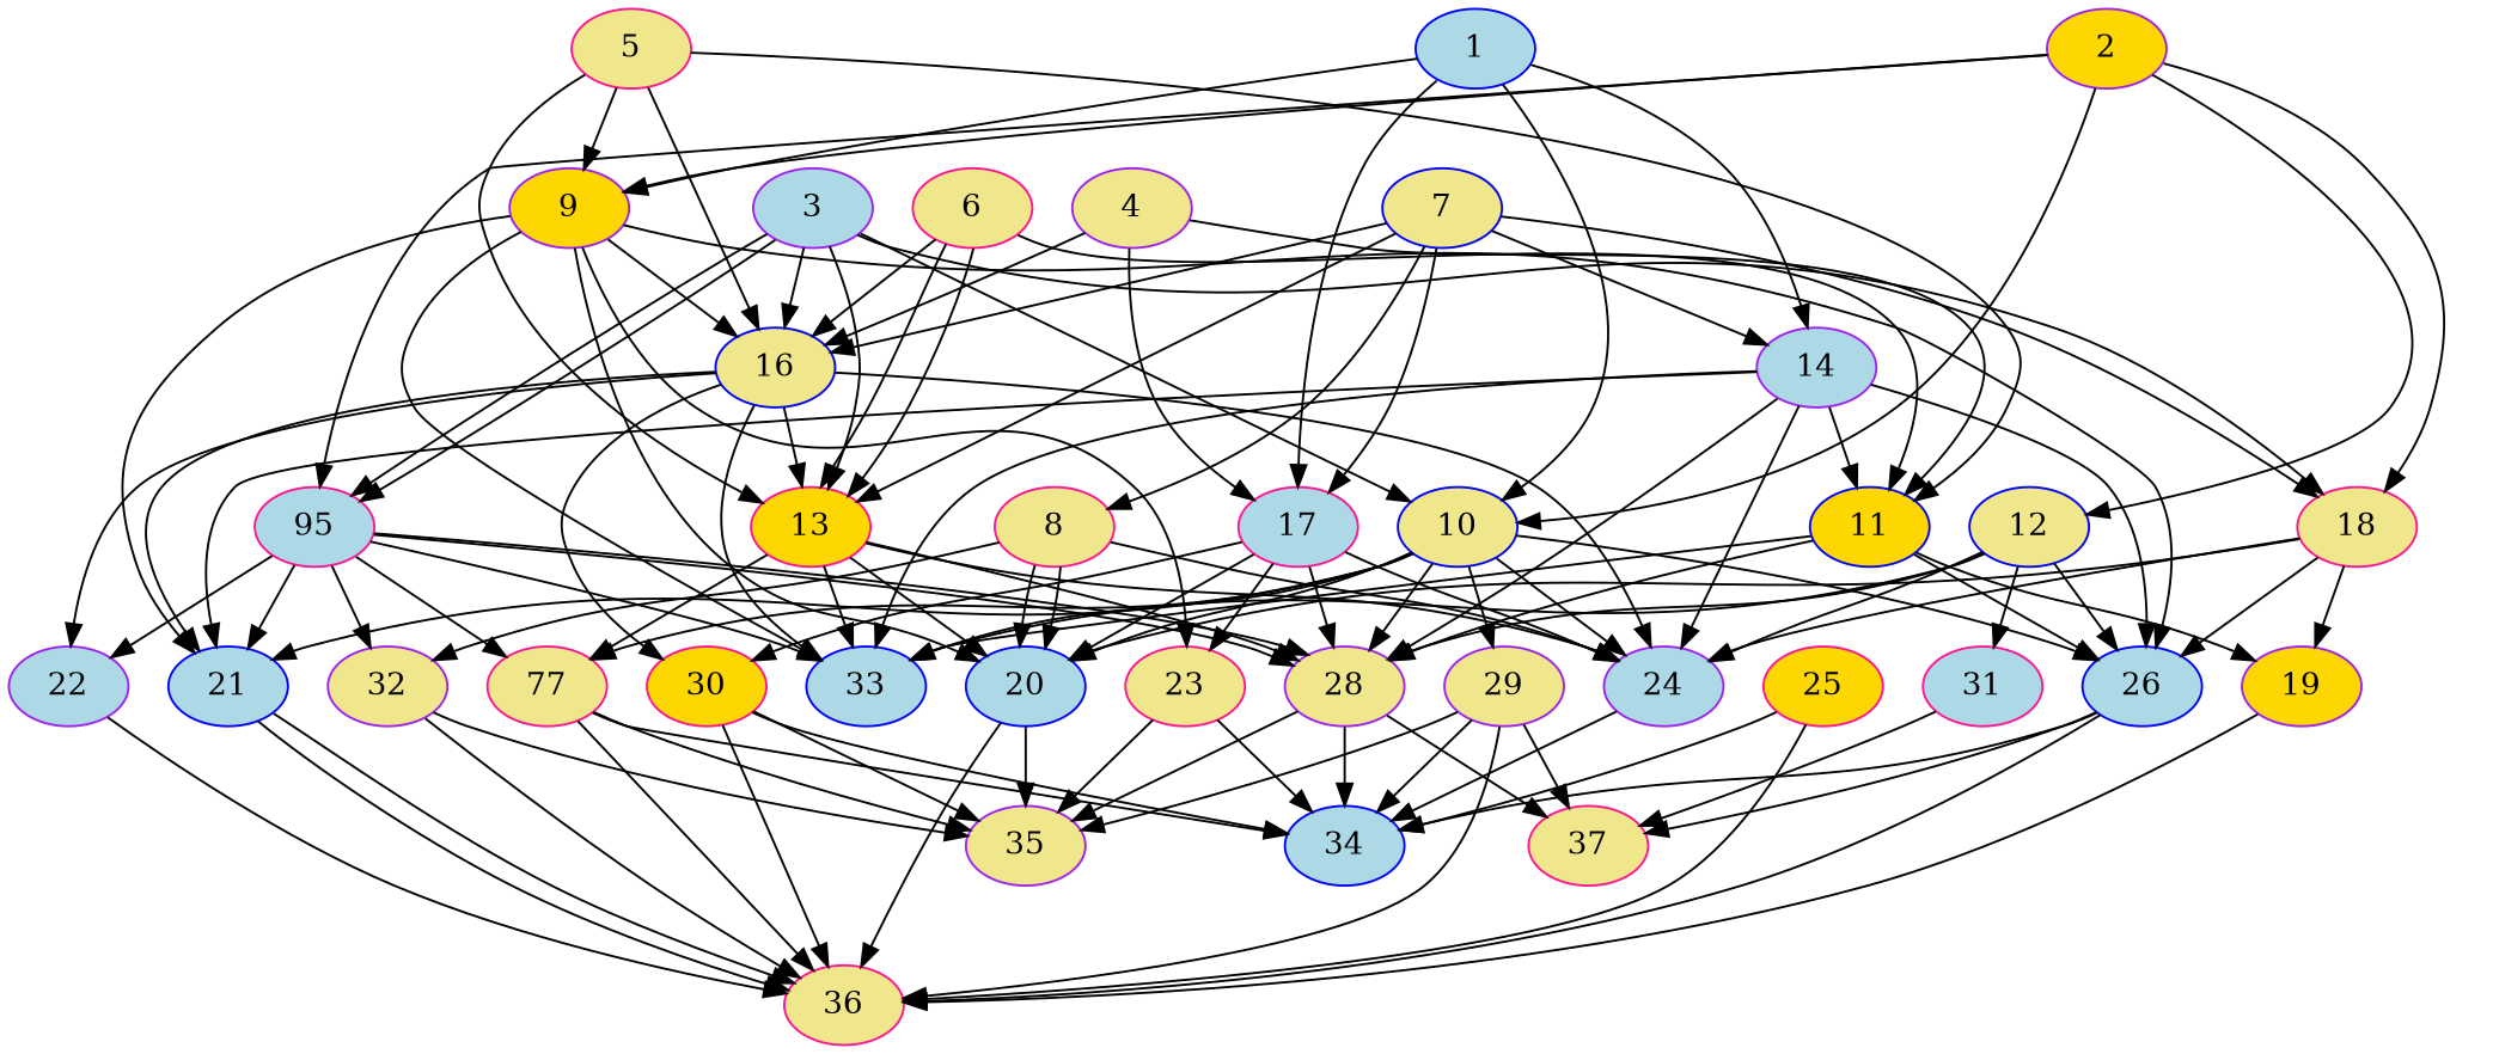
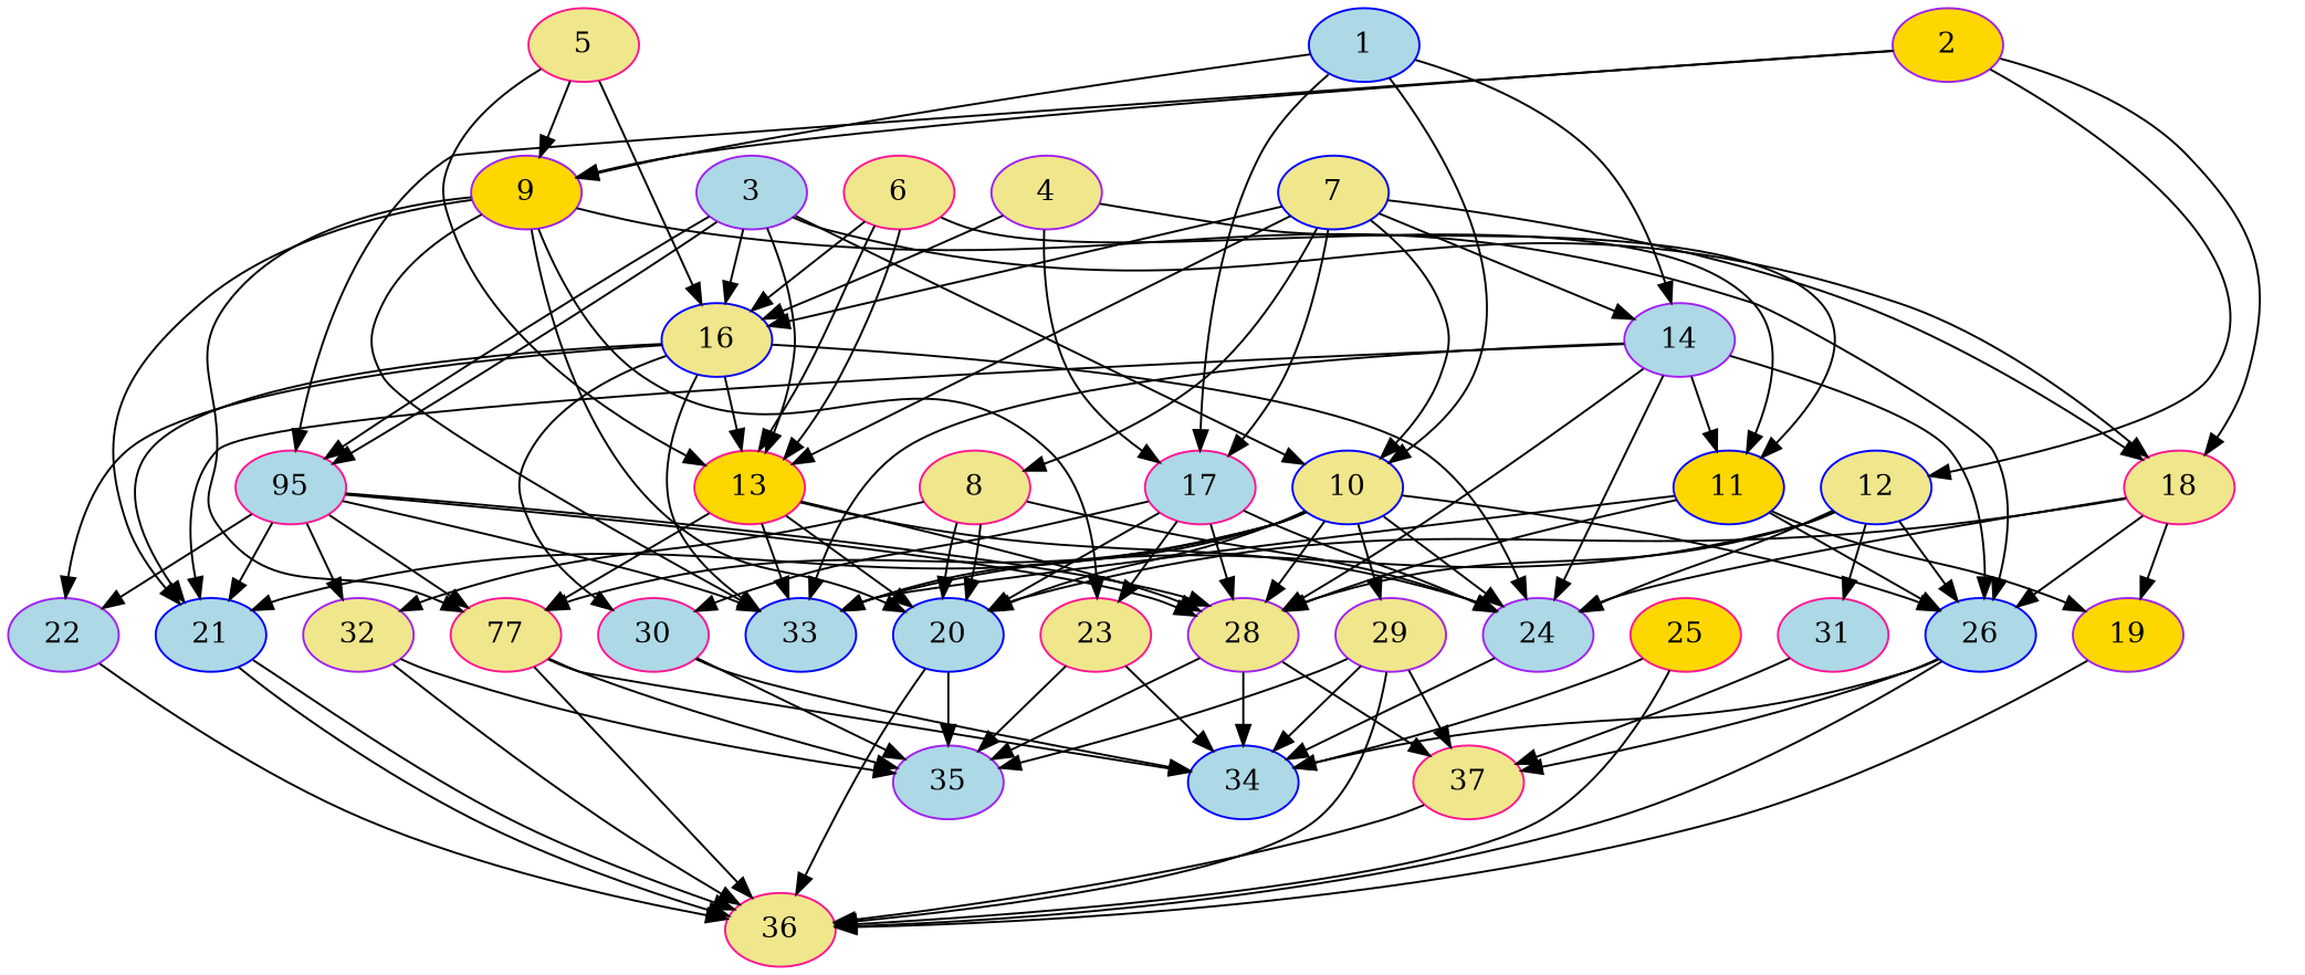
  digraph {
    node [alpha=0.08 color=deeppink fillcolor=khaki style=filled]
    1 [alpha=0.19 color=blue expect_size=832377454108279308288 fillcolor=lightblue]
    9 [alpha=0.11 color=purple expect_size=122279494372311433216 fillcolor=gold]
    10 [alpha=0.10 color=blue expect_size=29761049526848688]
    14 [alpha=0.09 color=purple expect_size=1342762488659482880 fillcolor=lightblue]
    17 [expect_size=739412930554507558912 fillcolor=lightblue]
    20 [alpha=0.03 color=blue expect_size=759936118232946049024 fillcolor=lightblue]
    21 [alpha=0.04 color=blue expect_size=13035857743918144 fillcolor=lightblue]
    23 [expect_size=95704451932565274624]
    26 [alpha=0.11 color=blue expect_size=281004543240619163648 fillcolor=lightblue]
    n10 [alpha=0.03 expect_size=178032666770298496 label=77]
    33 [alpha=0.12 color=blue expect_size=24406725579356766208 fillcolor=lightblue]
    24 [alpha=0.07 color=purple expect_size=28820086659857344 fillcolor=lightblue]
    28 [alpha=0.17 color=purple expect_size=7250010959652185]
    29 [alpha=0.13 color=purple expect_size=181865561822710944]
    11 [alpha=0.01 color=blue expect_size=40461464952203378688 fillcolor=gold]
-   30 [alpha=0.05 expect_size=2233810754464733440 fillcolor=gold]
+   30 [alpha=0.05 expect_size=2233810754464733440 fillcolor=lightblue]
    36 [alpha=0.01 expect_size=884565267523590684672]
-   35 [alpha=0.07 color=purple expect_size=603064526815642]
+   35 [alpha=0.07 color=purple expect_size=603064526815642 fillcolor=lightblue]
    34 [alpha=0.11 color=blue expect_size=7012011321851904000 fillcolor=lightblue]
    37 [alpha=0.04 expect_size=53182453954742583296]
    25 [alpha=0.07 expect_size=797492867395223552000 fillcolor=gold]
    2 [alpha=0.04 color=purple expect_size=4465726326311248 fillcolor=gold]
    12 [alpha=0.19 color=blue expect_size=2982123037924524032]
    n24 [alpha=0.12 expect_size=16726172080548586 fillcolor=lightblue label=95]
    18 [alpha=0.17 expect_size=24791960686272964]
    31 [alpha=0.07 expect_size=31307746718147316 fillcolor=lightblue]
    32 [color=purple expect_size=925395585794572288000]
    22 [alpha=0.17 color=purple expect_size=297264961123319232 fillcolor=lightblue]
    19 [alpha=0.03 color=purple expect_size=66560129312735280 fillcolor=gold]
    3 [alpha=0.09 color=purple expect_size=1211072440529825792 fillcolor=lightblue]
    13 [alpha=0.18 expect_size=301571041313435942912 fillcolor=gold]
    16 [color=blue expect_size=1030130957509875]
    4 [alpha=0.05 color=purple expect_size=1375955154519457792000]
    5 [alpha=0.10 expect_size=39397659337411416]
    6 [alpha=0.15 expect_size=305480028513367872]
    7 [alpha=0.17 color=blue expect_size=1130391874900229881856]
    8 [alpha=0.14 expect_size=256764399845462]
    1 -> 9
    1 -> 10
    1 -> 14
    1 -> 17
    9 -> 20
    9 -> 21
    9 -> 23
    9 -> 26
-   9 -> 16
+   9 -> n10
    9 -> 33
    10 -> 20
    10 -> 21
    10 -> 26
    10 -> n10
    10 -> 33
    10 -> 24
    10 -> 28
    10 -> 29
    14 -> 21
    14 -> 26
    14 -> 33
    14 -> 24
    14 -> 28
    14 -> 11
    17 -> 20
    17 -> 23
    17 -> 24
    17 -> 28
    17 -> 30
    20 -> 36
    20 -> 35
    21 -> 36
    21 -> 36
    23 -> 35
    23 -> 34
    26 -> 36
    26 -> 34
    26 -> 37
    n10 -> 36
    n10 -> 35
    n10 -> 34
    24 -> 34
    28 -> 35
    28 -> 34
    28 -> 37
    29 -> 36
    29 -> 35
    29 -> 34
    29 -> 37
    11 -> 26
    11 -> 33
    11 -> 28
    11 -> 19
-   30 -> 36
+   37 -> 36
    30 -> 35
    30 -> 34
    25 -> 36
    25 -> 34
    2 -> 9
-   2 -> 10
+   7 -> 10
    2 -> 12
    2 -> n24
    2 -> 18
    12 -> 26
    12 -> 33
    12 -> 24
    12 -> 28
    12 -> 31
    n24 -> 21
    n24 -> n10
    n24 -> 33
    n24 -> 28
    n24 -> 28
    n24 -> 32
    n24 -> 22
    18 -> 20
    18 -> 26
    18 -> 24
    18 -> 19
    31 -> 37
    32 -> 36
    32 -> 35
    22 -> 36
    19 -> 36
    3 -> 10
    3 -> n24
    3 -> n24
    3 -> 18
    3 -> 13
    3 -> 16
    13 -> 20
    13 -> n10
    13 -> 33
    13 -> 24
    13 -> 28
    16 -> 21
    16 -> 33
    16 -> 24
    16 -> 30
    16 -> 22
    16 -> 13
    4 -> 17
    4 -> 11
    4 -> 16
    5 -> 9
-   5 -> 11
    5 -> 13
    5 -> 16
    6 -> 11
    6 -> 13
    6 -> 13
    6 -> 16
    7 -> 14
    7 -> 17
    7 -> 18
    7 -> 13
    7 -> 16
    7 -> 8
    8 -> 20
    8 -> 20
    8 -> 24
    8 -> 32
  }
